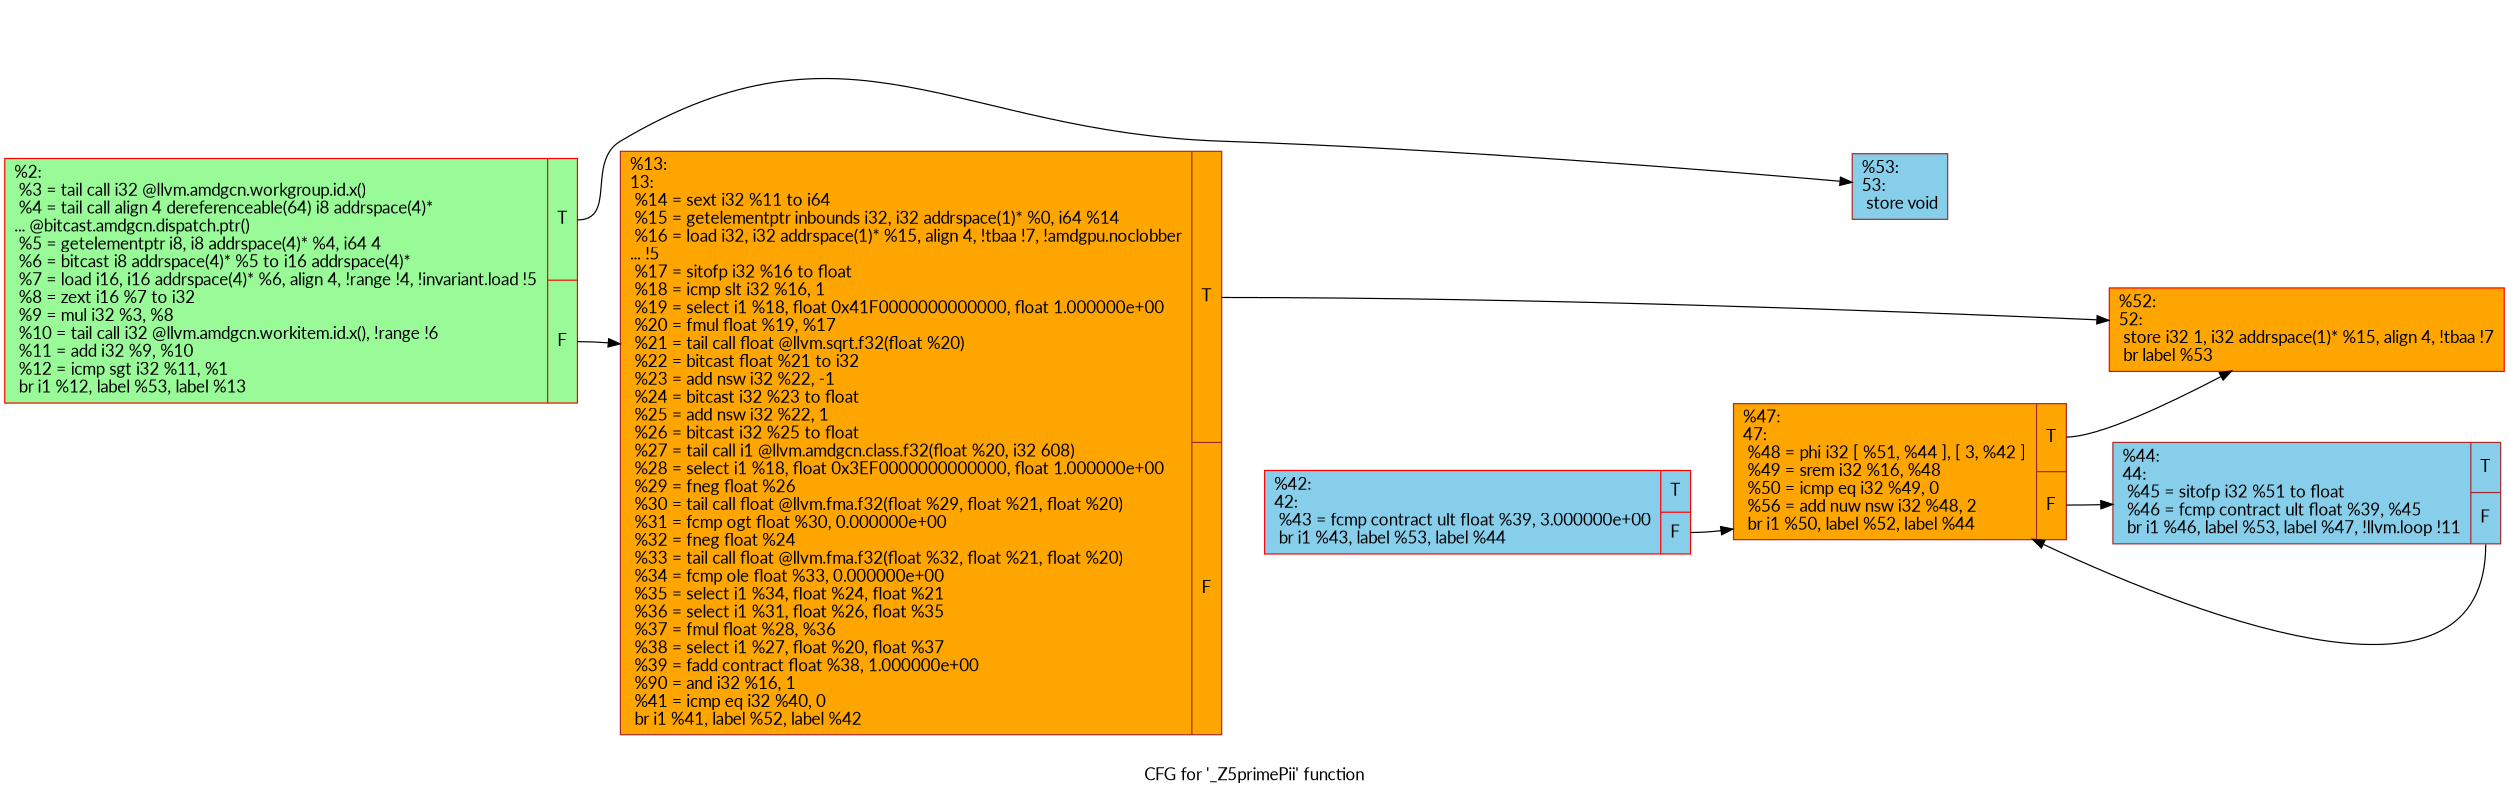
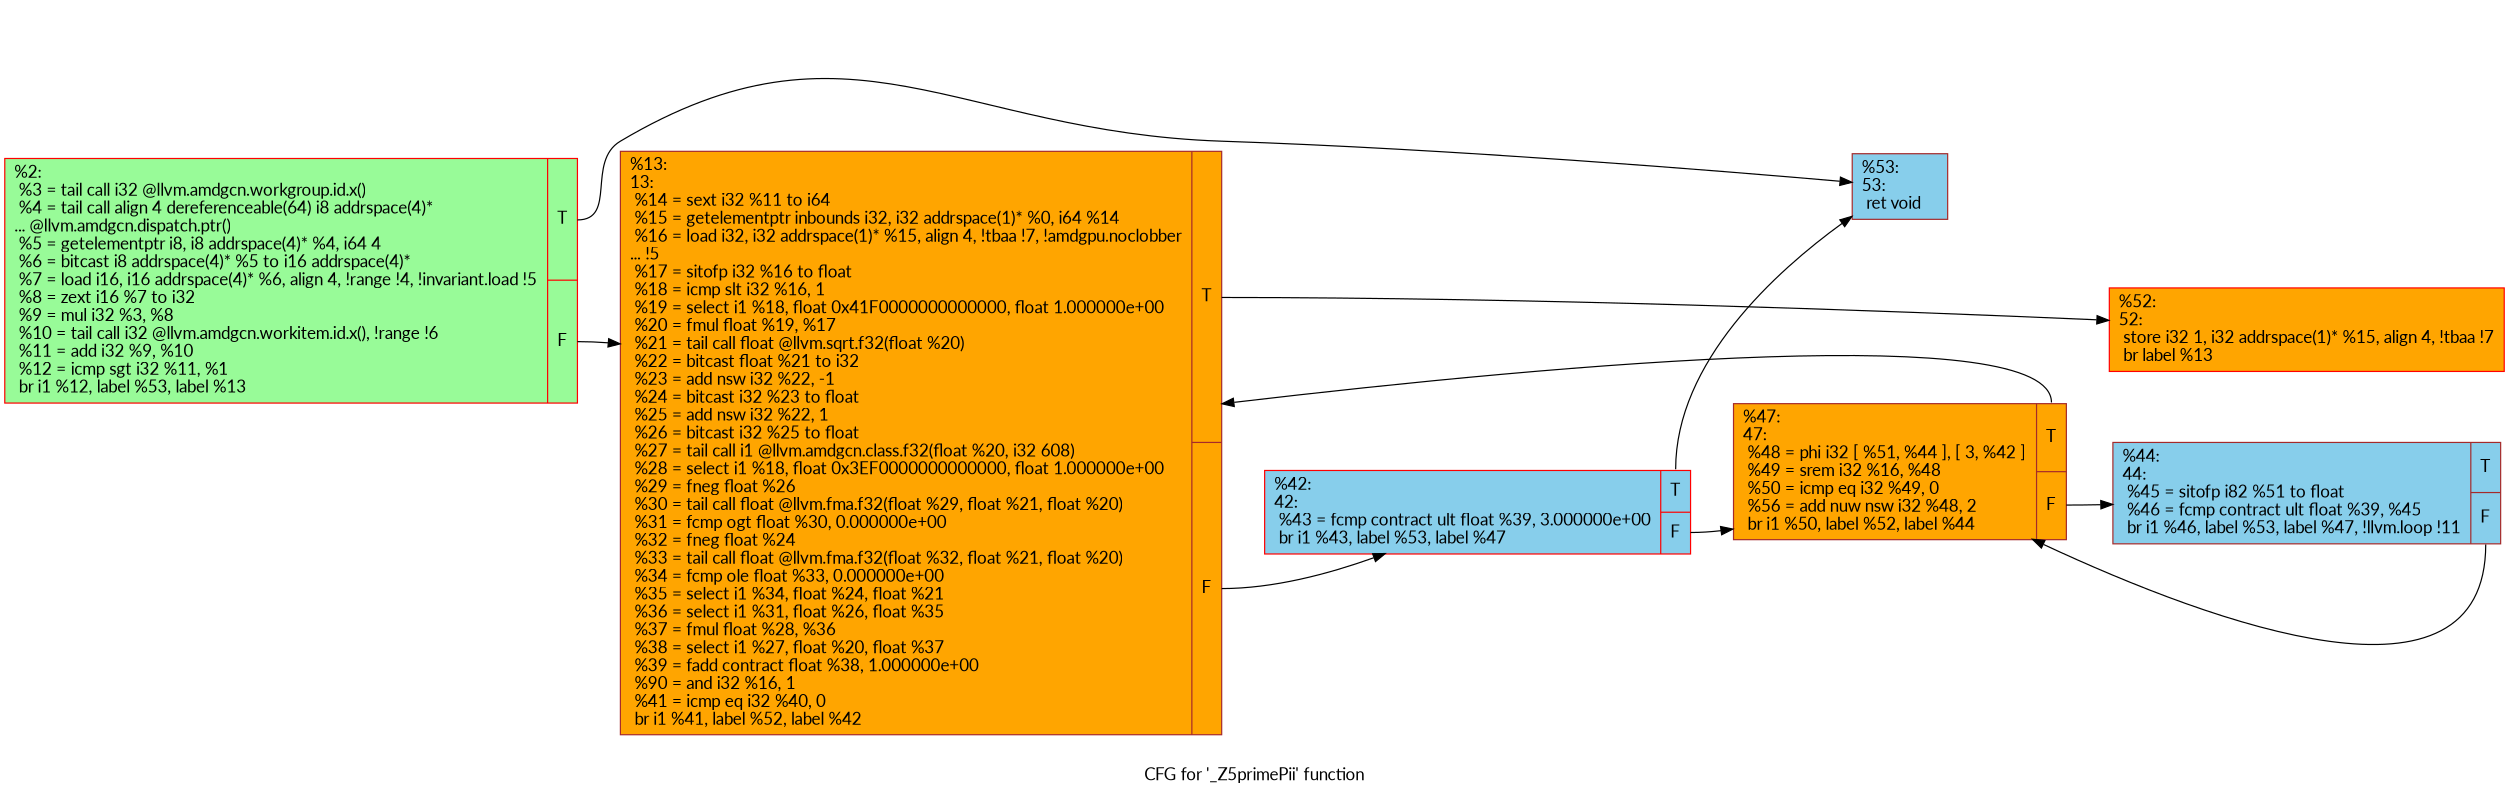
  digraph {
    fontname=Lato
    label="CFG for '_Z5primePii' function"
    rankdir=LR
    node [color=brown fillcolor=skyblue fontname=Lato shape=record style=filled]
    edge [fontname=Lato tailport=s1]
-   n1 [color=red fillcolor=palegreen label="{%2:\l  %3 = tail call i32 @llvm.amdgcn.workgroup.id.x()\l  %4 = tail call align 4 dereferenceable(64) i8 addrspace(4)*\l... @bitcast.amdgcn.dispatch.ptr()\l  %5 = getelementptr i8, i8 addrspace(4)* %4, i64 4\l  %6 = bitcast i8 addrspace(4)* %5 to i16 addrspace(4)*\l  %7 = load i16, i16 addrspace(4)* %6, align 4, !range !4, !invariant.load !5\l  %8 = zext i16 %7 to i32\l  %9 = mul i32 %3, %8\l  %10 = tail call i32 @llvm.amdgcn.workitem.id.x(), !range !6\l  %11 = add i32 %9, %10\l  %12 = icmp sgt i32 %11, %1\l  br i1 %12, label %53, label %13\l|{<s0>T|<s1>F}}"]
-   n2 [label="{%53:\l53:                                               \l  store void\l}"]
+   n1 [color=red fillcolor=palegreen label="{%2:\l  %3 = tail call i32 @llvm.amdgcn.workgroup.id.x()\l  %4 = tail call align 4 dereferenceable(64) i8 addrspace(4)*\l... @llvm.amdgcn.dispatch.ptr()\l  %5 = getelementptr i8, i8 addrspace(4)* %4, i64 4\l  %6 = bitcast i8 addrspace(4)* %5 to i16 addrspace(4)*\l  %7 = load i16, i16 addrspace(4)* %6, align 4, !range !4, !invariant.load !5\l  %8 = zext i16 %7 to i32\l  %9 = mul i32 %3, %8\l  %10 = tail call i32 @llvm.amdgcn.workitem.id.x(), !range !6\l  %11 = add i32 %9, %10\l  %12 = icmp sgt i32 %11, %1\l  br i1 %12, label %53, label %13\l|{<s0>T|<s1>F}}"]
+   n2 [label="{%53:\l53:                                               \l  ret void\l}"]
    n3 [fillcolor=orange label="{%13:\l13:                                               \l  %14 = sext i32 %11 to i64\l  %15 = getelementptr inbounds i32, i32 addrspace(1)* %0, i64 %14\l  %16 = load i32, i32 addrspace(1)* %15, align 4, !tbaa !7, !amdgpu.noclobber\l... !5\l  %17 = sitofp i32 %16 to float\l  %18 = icmp slt i32 %16, 1\l  %19 = select i1 %18, float 0x41F0000000000000, float 1.000000e+00\l  %20 = fmul float %19, %17\l  %21 = tail call float @llvm.sqrt.f32(float %20)\l  %22 = bitcast float %21 to i32\l  %23 = add nsw i32 %22, -1\l  %24 = bitcast i32 %23 to float\l  %25 = add nsw i32 %22, 1\l  %26 = bitcast i32 %25 to float\l  %27 = tail call i1 @llvm.amdgcn.class.f32(float %20, i32 608)\l  %28 = select i1 %18, float 0x3EF0000000000000, float 1.000000e+00\l  %29 = fneg float %26\l  %30 = tail call float @llvm.fma.f32(float %29, float %21, float %20)\l  %31 = fcmp ogt float %30, 0.000000e+00\l  %32 = fneg float %24\l  %33 = tail call float @llvm.fma.f32(float %32, float %21, float %20)\l  %34 = fcmp ole float %33, 0.000000e+00\l  %35 = select i1 %34, float %24, float %21\l  %36 = select i1 %31, float %26, float %35\l  %37 = fmul float %28, %36\l  %38 = select i1 %27, float %20, float %37\l  %39 = fadd contract float %38, 1.000000e+00\l  %90 = and i32 %16, 1\l  %41 = icmp eq i32 %40, 0\l  br i1 %41, label %52, label %42\l|{<s0>T|<s1>F}}"]
-   n4 [color=red fillcolor=orange label="{%52:\l52:                                               \l  store i32 1, i32 addrspace(1)* %15, align 4, !tbaa !7\l  br label %53\l}"]
-   n5 [color=red label="{%42:\l42:                                               \l  %43 = fcmp contract ult float %39, 3.000000e+00\l  br i1 %43, label %53, label %44\l|{<s0>T|<s1>F}}"]
+   n4 [color=red fillcolor=orange label="{%52:\l52:                                               \l  store i32 1, i32 addrspace(1)* %15, align 4, !tbaa !7\l  br label %13\l}"]
+   n5 [color=red label="{%42:\l42:                                               \l  %43 = fcmp contract ult float %39, 3.000000e+00\l  br i1 %43, label %53, label %47\l|{<s0>T|<s1>F}}"]
    n6 [fillcolor=orange label="{%47:\l47:                                               \l  %48 = phi i32 [ %51, %44 ], [ 3, %42 ]\l  %49 = srem i32 %16, %48\l  %50 = icmp eq i32 %49, 0\l  %56 = add nuw nsw i32 %48, 2\l  br i1 %50, label %52, label %44\l|{<s0>T|<s1>F}}"]
-   n7 [label="{%44:\l44:                                               \l  %45 = sitofp i32 %51 to float\l  %46 = fcmp contract ult float %39, %45\l  br i1 %46, label %53, label %47, !llvm.loop !11\l|{<s0>T|<s1>F}}"]
+   n7 [label="{%44:\l44:                                               \l  %45 = sitofp i82 %51 to float\l  %46 = fcmp contract ult float %39, %45\l  br i1 %46, label %53, label %47, !llvm.loop !11\l|{<s0>T|<s1>F}}"]
    n1 -> n2 [tailport=s0]
    n1 -> n3
    n3 -> n4 [tailport=s0]
+   n3 -> n5
+   n5 -> n2 [tailport=s0]
    n5 -> n6
-   n6 -> n4 [tailport=s0]
+   n6 -> n3 [tailport=s0]
    n6 -> n7
    n7 -> n6
  }
